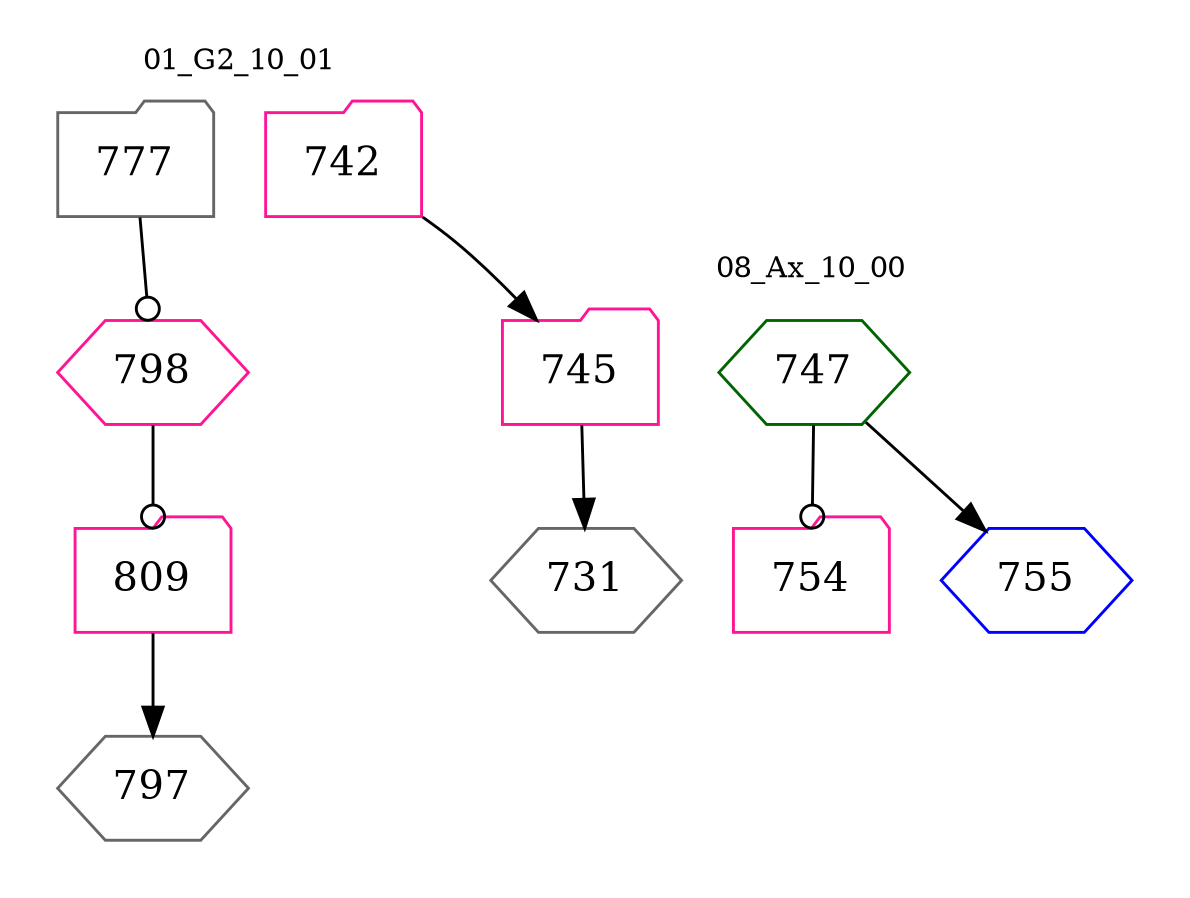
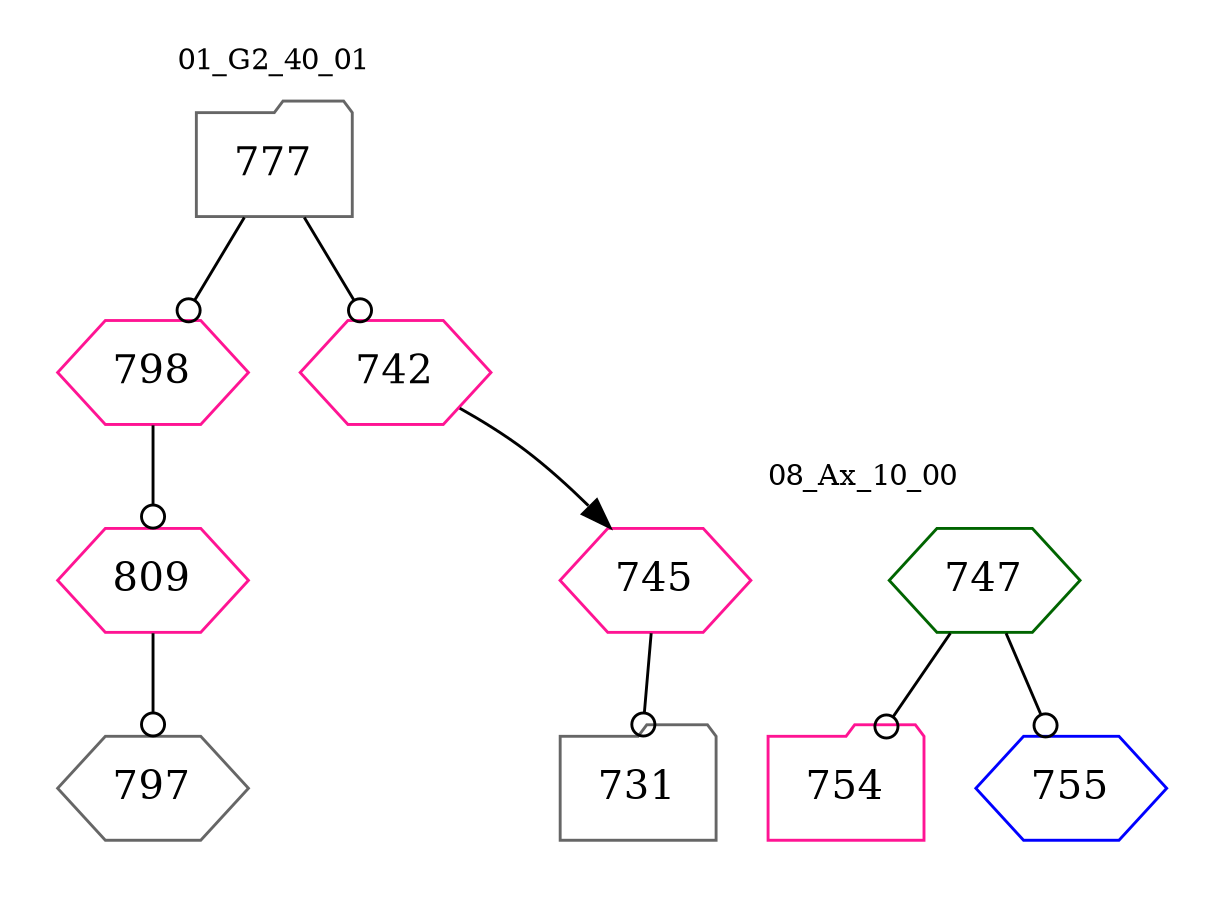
  digraph {
    node [color=deeppink shape=hexagon]
    edge [arrowhead=odot color=black]
    n1 [color=darkgreen label=747]
    n2 [label=754 shape=folder]
    n3 [color=blue label=755]
-   n4 [label=745 shape=folder]
-   n5 [color=gray40 label=731]
+   n4 [label=745]
+   n5 [color=gray40 label=731 shape=folder]
    n6 [color=gray40 label=777 shape=folder]
-   n7 [label=742 shape=folder]
+   n7 [label=742]
    n8 [label=798]
-   n9 [label=809 shape=folder]
+   n9 [label=809]
    n10 [color=gray40 label=797]
    subgraph cluster_1 {
      color=white
      fontsize=10
      label="08_Ax_10_00"
      n1
      n2
      n3
      n4
      n5
    }
    subgraph cluster_2 {
      color=white
      fontsize=10
-     label="01_G2_10_01"
+     label="01_G2_40_01"
      n6
      n7
      n8
      n9
      n10
    }
    n1 -> n2
-   n1 -> n3 [arrowhead=normal]
-   n4 -> n5 [arrowhead=normal]
+   n1 -> n3
+   n4 -> n5
+   n6 -> n7
    n6 -> n8
    n7 -> n4 [arrowhead=normal]
    n8 -> n9
-   n9 -> n10 [arrowhead=normal]
+   n9 -> n10
  }
